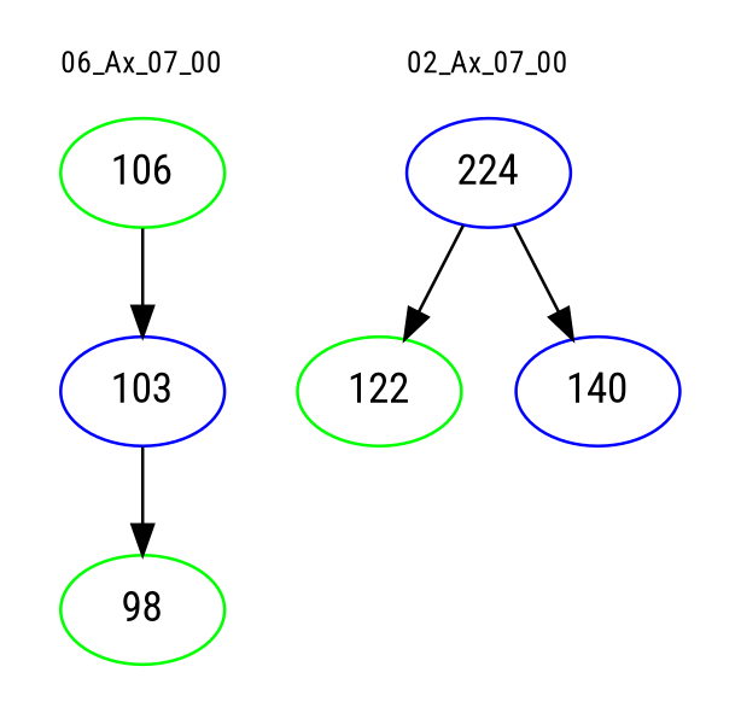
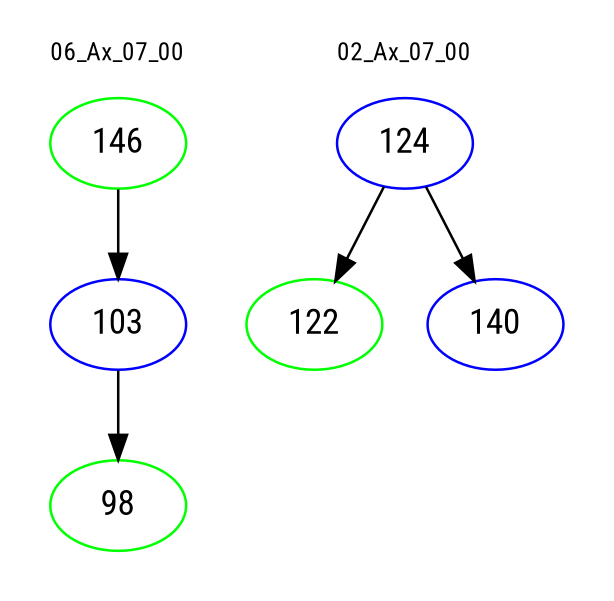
  digraph {
    fontname="Roboto Condensed"
    node [color=blue fontname="Roboto Condensed"]
    edge [color=black fontname="Roboto Condensed"]
    n1 [label=103]
    n2 [color=green label=98]
-   n3 [color=green label=106]
-   n4 [label=224]
+   n3 [color=green label=146]
+   n4 [label=124]
    n5 [color=green label=122]
    n6 [label=140]
    subgraph cluster_1 {
      color=white
      fontsize=10
      label="06_Ax_07_00"
      n1
      n2
      n3
    }
    subgraph cluster_2 {
      color=white
      fontsize=10
      label="02_Ax_07_00"
      n4
      n5
      n6
    }
    n1 -> n2
    n3 -> n1
    n4 -> n5
    n4 -> n6
  }
